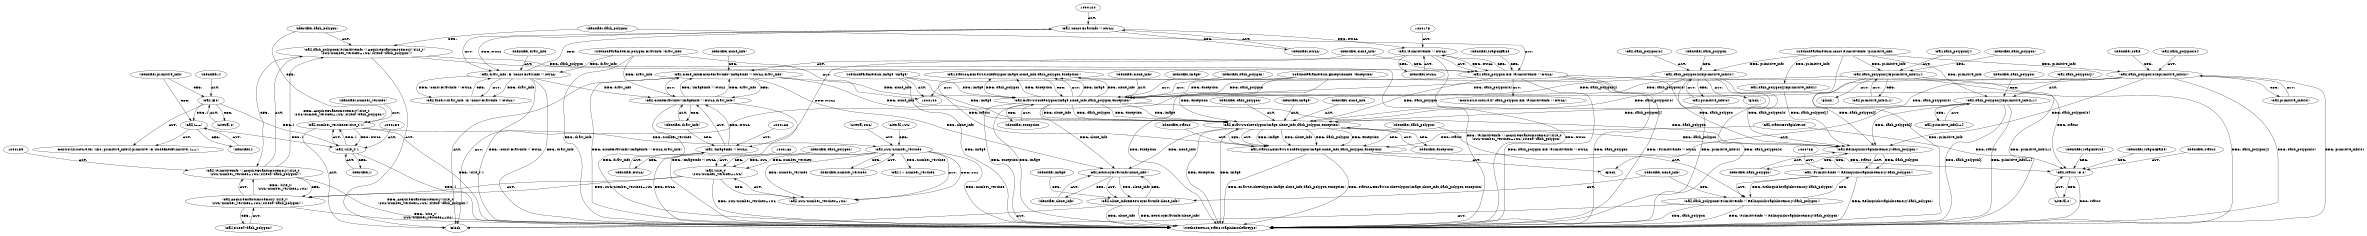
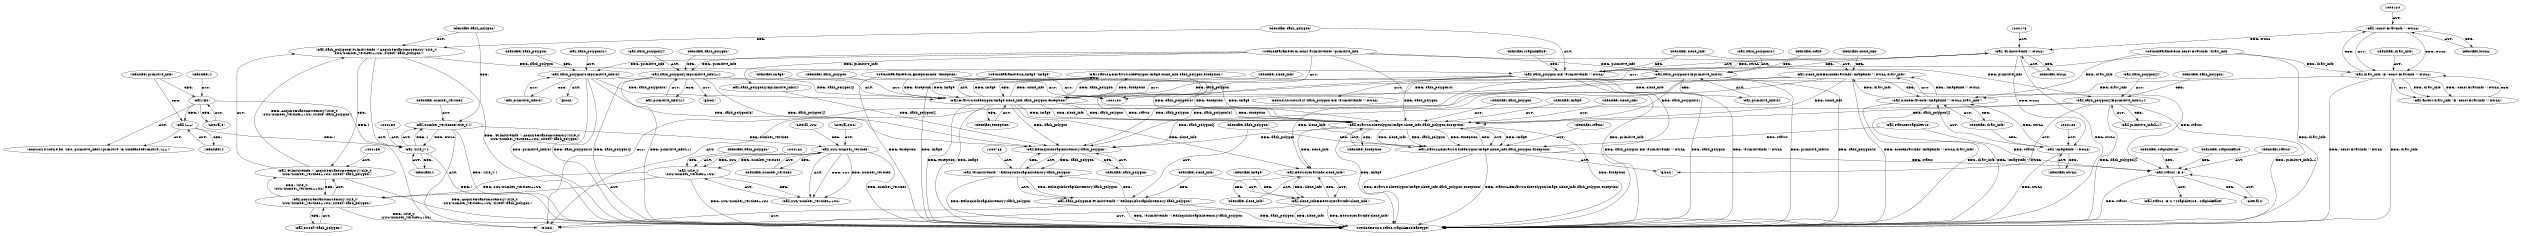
  digraph {
    n1 [label="(Call,DrawStrokePolygon(image,clone_info,dash_polygon,exception))"]
    n2 [label="(Call,status&=DrawStrokePolygon(image,clone_info,dash_polygon,exception))"]
    n3 [label="(Call,RelinquishMagickMemory(dash_polygon))"]
    n4 [label="(Call,DestroyDrawInfo(clone_info))"]
    n5 [label="(Identifier,exception)"]
    n6 [label="(MethodReturn,static MagickBooleanType)"]
    n7 [label="(Block,)"]
    n8 [label="(Call,status != 0)"]
    n9 [label="(Call,(PrimitiveInfo *) RelinquishMagickMemory(dash_polygon))"]
    n10 [label="(Identifier,dash_polygon)"]
    n11 [label="(Call,clone_info=DestroyDrawInfo(clone_info))"]
    n12 [label="(Identifier,clone_info)"]
    n13 [label="(Call,DrawStrokePolygon(image,clone_info,dash_polygon,exception))"]
    n14 [label="(Identifier,exception)"]
    n15 [label="(Call,status&=DrawStrokePolygon(image,clone_info,dash_polygon,exception))"]
    n16 [label="(MethodParameterIn,Image *image)"]
    1000100
    n18 [label="(Call,clone_info=CloneDrawInfo((ImageInfo *) NULL,draw_info))"]
    n19 [label="(Call,CloneDrawInfo((ImageInfo *) NULL,draw_info))"]
    n20 [label="(Block,)"]
    n21 [label="(Identifier,draw_info)"]
    n22 [label="(Call,(ImageInfo *) NULL)"]
    n23 [label="(Identifier,NULL)"]
    n24 [label="(Call,(PrimitiveInfo *) NULL)"]
    n25 [label="(Call,dash_polygon == (PrimitiveInfo *) NULL)"]
    n26 [label="(Identifier,NULL)"]
    n27 [label="(ControlStructure,if (dash_polygon == (PrimitiveInfo *) NULL))"]
    n28 [label="(Call,(const DrawInfo *) NULL)"]
    n29 [label="(Call,draw_info != (const DrawInfo *) NULL)"]
    n30 [label="(Identifier,NULL)"]
    n31 [label="(Call,assert(draw_info != (const DrawInfo *) NULL))"]
-   n32 [label="(MethodParameterIn,polygon DrawInfo *draw_info)"]
+   n32 [label="(MethodParameterIn,const DrawInfo *draw_info)"]
    n33 [label="(Call,dash_polygon[0]=primitive_info[0])"]
    n34 [label="(Call,primitive_info[0])"]
    n35 [label="(Block,)"]
    n36 [label="(MethodParameterIn,const PrimitiveInfo *primitive_info)"]
    n37 [label="(Call,dash_polygon[j]=primitive_info[i-1])"]
    n38 [label="(Call,dash_polygon[0]=primitive_info[0])"]
    n39 [label="(Call,dash_polygon[j]=primitive_info[i-1])"]
    n40 [label="(Call,dash_polygon[j]=primitive_info[i])"]
    n41 [label="(Block,)"]
    n42 [label="(Call,primitive_info[i-1])"]
    n43 [label="(Call,primitive_info[0])"]
    n44 [label="(Call,primitive_info[i-1])"]
    n45 [label="(Call,dash_polygon=(PrimitiveInfo *) AcquireQuantumMemory((size_t)\n    (2UL*number_vertices+1UL),sizeof(*dash_polygon)))"]
    n46 [label="(Call,(PrimitiveInfo *) AcquireQuantumMemory((size_t)\n    (2UL*number_vertices+1UL),sizeof(*dash_polygon)))"]
    n47 [label="(Call,AcquireQuantumMemory((size_t)\n    (2UL*number_vertices+1UL),sizeof(*dash_polygon)))"]
    n48 [label="(Call,sizeof(*dash_polygon))"]
    n49 [label="(Call,(size_t)\n    (2UL*number_vertices+1UL))"]
    n50 [label="(Call,2UL*number_vertices+1UL)"]
    n51 [label="(Call,2UL*number_vertices)"]
    n52 [label="(Identifier,number_vertices)"]
-   n53 [label="(Call,i < number_vertices)"]
    n54 [label="(Call,number_vertices=(size_t) i)"]
    n55 [label="(Call,(size_t) i)"]
    n56 [label="(Identifier,i)"]
    n57 [label="(Call,i=0)"]
    n58 [label="(Call,i++)"]
    n59 [label="(ControlStructure,for (i=0; primitive_info[i].primitive != UndefinedPrimitive; i++))"]
    n60 [label="(Literal,0)"]
    n61 [label="(Identifier,i)"]
    n62 [label="(MethodParameterIn,ExceptionInfo *exception)"]
+   n63 [label="(Call,status != 0 ? MagickTrue : MagickFalse)"]
    n64 [label="(Literal,0)"]
    n65 [label="(Call,dash_polygon=(PrimitiveInfo *) RelinquishMagickMemory(dash_polygon))"]
    n66 [label="(Identifier,clone_info)"]
    n67 [label="(Identifier,image)"]
    n68 [label="(Identifier,MagickFalse)"]
    n69 [label="(Identifier,status)"]
    n70 [label="(Call,dash_polygon[j])"]
    n71 [label="(Identifier,clone_info)"]
    n72 [label="(Identifier,clone_info)"]
    n73 [label="(Identifier,clone_info)"]
    n74 [label="(Identifier,scale)"]
    n75 [label="(Literal,2UL)"]
    n76 [label="(Identifier,dash_polygon)"]
    n77 [label="(Identifier,image)"]
    n78 [label="(Identifier,number_vertices)"]
    n79 [label="(Identifier,status)"]
    n80 [label="(Identifier,i)"]
    n81 [label="(Identifier,dash_polygon)"]
    n82 [label="(Identifier,dash_polygon)"]
    n83 [label="(Call,dash_polygon[0])"]
    n84 [label="(Call,status=MagickTrue)"]
    n85 [label="(Identifier,dash_polygon)"]
    n86 [label="(Identifier,image)"]
    n87 [label="(Identifier,dash_polygon)"]
    n88 [label="(Identifier,dash_polygon)"]
    n89 [label="(Identifier,dash_polygon)"]
    n90 [label="(Identifier,draw_info)"]
    n91 [label="(Identifier,MagickTrue)"]
    n92 [label="(Call,dash_polygon[0])"]
    n93 [label="(Identifier,dash_polygon)"]
    n94 [label="(Identifier,dash_polygon)"]
    n95 [label="(Identifier,primitive_info)"]
    n96 [label="(Identifier,MagickFalse)"]
    n97 [label="(Call,dash_polygon[j])"]
    n98 [label="(Literal,1UL)"]
    n99 [label="(Identifier,clone_info)"]
    1000183
    1000175
    1000124
    1000159
    1000162
    1000154
    1000735
    n1 -> n2 [label="AST: "]
    n1 -> n2 [label="DDG: image"]
    n1 -> n2 [label="DDG: clone_info"]
    n1 -> n2 [label="DDG: dash_polygon"]
    n1 -> n2 [label="DDG: exception"]
    n1 -> n3 [label="DDG: dash_polygon"]
    n1 -> n4 [label="DDG: clone_info"]
    n1 -> n5 [label="CFG: "]
    n1 -> n6 [label="DDG: exception"]
    n1 -> n6 [label="DDG: image"]
    n2 -> n1 [label="CFG: "]
    n2 -> n6 [label="DDG: DrawStrokePolygon(image,clone_info,dash_polygon,exception)"]
    n2 -> n6 [label="DDG: status&=DrawStrokePolygon(image,clone_info,dash_polygon,exception)"]
    n2 -> n7 [label="AST: "]
    n2 -> n8 [label="DDG: status"]
    n3 -> n9 [label="AST: "]
    n3 -> n9 [label="DDG: dash_polygon"]
    n3 -> n10 [label="CFG: "]
    n4 -> n11 [label="AST: "]
    n4 -> n11 [label="DDG: clone_info"]
    n4 -> n12 [label="CFG: "]
    n5 -> n1 [label="AST: "]
    n8 -> n6 [label="DDG: status"]
+   n8 -> n63 [label="AST: "]
    n8 -> n64 [label="CFG: "]
    n9 -> n3 [label="CFG: "]
    n9 -> n6 [label="DDG: RelinquishMagickMemory(dash_polygon)"]
    n9 -> n65 [label="AST: "]
    n9 -> n65 [label="DDG: RelinquishMagickMemory(dash_polygon)"]
    n10 -> n3 [label="AST: "]
    n11 -> n4 [label="CFG: "]
    n11 -> n6 [label="DDG: clone_info"]
    n11 -> n6 [label="DDG: DestroyDrawInfo(clone_info)"]
    n11 -> n20 [label="AST: "]
    n12 -> n4 [label="AST: "]
    n13 -> n1 [label="DDG: image"]
    n13 -> n1 [label="DDG: clone_info"]
    n13 -> n1 [label="DDG: dash_polygon"]
    n13 -> n1 [label="DDG: exception"]
    n13 -> n3 [label="DDG: dash_polygon"]
    n13 -> n4 [label="DDG: clone_info"]
    n13 -> n6 [label="DDG: exception"]
    n13 -> n6 [label="DDG: image"]
    n13 -> n14 [label="CFG: "]
    n13 -> n15 [label="AST: "]
    n13 -> n15 [label="DDG: image"]
    n13 -> n15 [label="DDG: clone_info"]
    n13 -> n15 [label="DDG: dash_polygon"]
    n13 -> n15 [label="DDG: exception"]
    n14 -> n13 [label="AST: "]
    n15 -> n2 [label="DDG: status"]
    n15 -> n8 [label="DDG: status"]
    n15 -> n13 [label="CFG: "]
    n16 -> n1 [label="DDG: image"]
    n16 -> n6 [label="DDG: image"]
    n16 -> n13 [label="DDG: image"]
    n16 -> 1000100 [label="AST: "]
    n18 -> n1 [label="DDG: clone_info"]
    n18 -> n4 [label="DDG: clone_info"]
    n18 -> n6 [label="DDG: CloneDrawInfo((ImageInfo *) NULL,draw_info)"]
    n18 -> n13 [label="DDG: clone_info"]
    n18 -> n19 [label="CFG: "]
    n18 -> n20 [label="AST: "]
    n19 -> n6 [label="DDG: (ImageInfo *) NULL"]
    n19 -> n6 [label="DDG: draw_info"]
    n19 -> n18 [label="AST: "]
    n19 -> n18 [label="DDG: (ImageInfo *) NULL"]
    n19 -> n18 [label="DDG: draw_info"]
    n19 -> n21 [label="CFG: "]
    n21 -> n19 [label="AST: "]
    n21 -> n22 [label="CFG: "]
    n22 -> n6 [label="DDG: NULL"]
    n22 -> n19 [label="AST: "]
    n22 -> n19 [label="DDG: NULL"]
    n22 -> n23 [label="CFG: "]
    n23 -> n22 [label="AST: "]
    n24 -> n6 [label="DDG: NULL"]
    n24 -> n22 [label="DDG: NULL"]
    n24 -> n25 [label="AST: "]
    n24 -> n25 [label="DDG: NULL"]
    n24 -> n26 [label="CFG: "]
    n25 -> n1 [label="DDG: dash_polygon"]
    n25 -> n3 [label="DDG: dash_polygon"]
    n25 -> n6 [label="DDG: dash_polygon == (PrimitiveInfo *) NULL"]
    n25 -> n6 [label="DDG: dash_polygon"]
    n25 -> n6 [label="DDG: (PrimitiveInfo *) NULL"]
    n25 -> n13 [label="DDG: dash_polygon"]
    n25 -> n24 [label="CFG: "]
    n25 -> n27 [label="AST: "]
    n26 -> n24 [label="AST: "]
    n28 -> n24 [label="DDG: NULL"]
    n28 -> n29 [label="AST: "]
    n28 -> n29 [label="DDG: NULL"]
    n28 -> n30 [label="CFG: "]
    n29 -> n6 [label="DDG: (const DrawInfo *) NULL"]
    n29 -> n6 [label="DDG: draw_info"]
    n29 -> n19 [label="DDG: draw_info"]
    n29 -> n28 [label="CFG: "]
    n29 -> n31 [label="AST: "]
    n29 -> n31 [label="DDG: draw_info"]
    n29 -> n31 [label="DDG: (const DrawInfo *) NULL"]
    n30 -> n28 [label="AST: "]
    n31 -> n29 [label="CFG: "]
    n32 -> n6 [label="DDG: draw_info"]
    n32 -> 1000100 [label="AST: "]
    n32 -> n19 [label="DDG: draw_info"]
    n32 -> n29 [label="DDG: draw_info"]
    n33 -> n1 [label="DDG: dash_polygon[0]"]
    n33 -> n3 [label="DDG: dash_polygon[0]"]
    n33 -> n6 [label="DDG: dash_polygon[0]"]
    n33 -> n6 [label="DDG: primitive_info[0]"]
    n33 -> n13 [label="DDG: dash_polygon[0]"]
    n33 -> n34 [label="CFG: "]
    n33 -> n35 [label="AST: "]
    n34 -> n33 [label="AST: "]
    n36 -> n6 [label="DDG: primitive_info"]
+   n36 -> 1000100 [label="AST: "]
    n36 -> n33 [label="DDG: primitive_info"]
    n36 -> n37 [label="DDG: primitive_info"]
    n36 -> n38 [label="DDG: primitive_info"]
    n36 -> n39 [label="DDG: primitive_info"]
    n36 -> n40 [label="DDG: primitive_info"]
    n37 -> n3 [label="DDG: dash_polygon[j]"]
    n37 -> n6 [label="DDG: primitive_info[i-1]"]
    n37 -> n6 [label="DDG: dash_polygon[j]"]
    n37 -> n13 [label="DDG: dash_polygon[j]"]
    n37 -> n41 [label="AST: "]
    n37 -> n42 [label="CFG: "]
    n38 -> n1 [label="DDG: dash_polygon[0]"]
    n38 -> n3 [label="DDG: dash_polygon[0]"]
    n38 -> n6 [label="DDG: primitive_info[0]"]
    n38 -> n6 [label="DDG: dash_polygon[0]"]
    n38 -> n13 [label="DDG: dash_polygon[0]"]
    n38 -> n20 [label="AST: "]
    n38 -> n43 [label="CFG: "]
    n39 -> n1 [label="DDG: dash_polygon[j]"]
    n39 -> n3 [label="DDG: dash_polygon[j]"]
    n39 -> n6 [label="DDG: primitive_info[i-1]"]
    n39 -> n6 [label="DDG: dash_polygon[j]"]
    n39 -> n7 [label="AST: "]
    n39 -> n44 [label="CFG: "]
    n40 -> n3 [label="DDG: dash_polygon[j]"]
    n42 -> n37 [label="AST: "]
    n43 -> n38 [label="AST: "]
    n44 -> n39 [label="AST: "]
    n45 -> n6 [label="DDG: (PrimitiveInfo *) AcquireQuantumMemory((size_t)\n    (2UL*number_vertices+1UL),sizeof(*dash_polygon))"]
    n45 -> n20 [label="AST: "]
    n45 -> n25 [label="DDG: dash_polygon"]
    n45 -> n46 [label="CFG: "]
    n46 -> n6 [label="DDG: AcquireQuantumMemory((size_t)\n    (2UL*number_vertices+1UL),sizeof(*dash_polygon))"]
    n46 -> n45 [label="AST: "]
    n46 -> n45 [label="DDG: AcquireQuantumMemory((size_t)\n    (2UL*number_vertices+1UL),sizeof(*dash_polygon))"]
    n46 -> n47 [label="CFG: "]
    n47 -> n6 [label="DDG: (size_t)\n    (2UL*number_vertices+1UL)"]
    n47 -> n46 [label="AST: "]
    n47 -> n46 [label="DDG: (size_t)\n    (2UL*number_vertices+1UL)"]
    n47 -> n48 [label="CFG: "]
    n48 -> n47 [label="AST: "]
    n49 -> n6 [label="DDG: 2UL*number_vertices+1UL"]
    n49 -> n47 [label="AST: "]
    n49 -> n47 [label="DDG: 2UL*number_vertices+1UL"]
    n49 -> n50 [label="CFG: "]
    n50 -> n49 [label="AST: "]
    n51 -> n6 [label="DDG: number_vertices"]
    n51 -> n49 [label="DDG: 2UL"]
    n51 -> n49 [label="DDG: number_vertices"]
    n51 -> n50 [label="AST: "]
    n51 -> n50 [label="DDG: 2UL"]
    n51 -> n50 [label="DDG: number_vertices"]
    n51 -> n52 [label="CFG: "]
-   n51 -> n53 [label="DDG: number_vertices"]
    n52 -> n51 [label="AST: "]
    n54 -> n6 [label="DDG: (size_t) i"]
    n54 -> n20 [label="AST: "]
    n54 -> n51 [label="DDG: number_vertices"]
    n54 -> n55 [label="DDG: NULL"]
    n55 -> n6 [label="DDG: i"]
    n55 -> n54 [label="AST: "]
    n55 -> n54 [label="DDG: i"]
    n55 -> n56 [label="CFG: "]
    n56 -> n55 [label="AST: "]
    n57 -> n55 [label="DDG: i"]
    n57 -> n58 [label="DDG: i"]
    n57 -> n59 [label="AST: "]
    n57 -> n60 [label="CFG: "]
    n58 -> n55 [label="DDG: i"]
    n58 -> n59 [label="AST: "]
    n58 -> n61 [label="CFG: "]
    n60 -> n57 [label="AST: "]
    n61 -> n58 [label="AST: "]
    n62 -> n1 [label="DDG: exception"]
    n62 -> n6 [label="DDG: exception"]
    n62 -> n13 [label="DDG: exception"]
    n62 -> 1000100 [label="AST: "]
    n64 -> n8 [label="AST: "]
    n65 -> n6 [label="DDG: (PrimitiveInfo *) RelinquishMagickMemory(dash_polygon)"]
    n65 -> n6 [label="DDG: dash_polygon"]
    n65 -> n9 [label="CFG: "]
    n65 -> n20 [label="AST: "]
    n66 -> n13 [label="AST: "]
    n67 -> n11 [label="CFG: "]
    n68 -> n8 [label="CFG: "]
    n69 -> n8 [label="AST: "]
    n70 -> n37 [label="AST: "]
    n71 -> n11 [label="AST: "]
    n71 -> n65 [label="CFG: "]
    n72 -> n18 [label="AST: "]
    n72 -> n25 [label="CFG: "]
    n73 -> n18 [label="CFG: "]
    n74 -> n38 [label="CFG: "]
    n75 -> n51 [label="AST: "]
    n76 -> n25 [label="AST: "]
    n76 -> n45 [label="CFG: "]
    n77 -> n13 [label="AST: "]
    n78 -> n54 [label="AST: "]
    n79 -> n2 [label="AST: "]
    n80 -> n57 [label="AST: "]
    n81 -> n45 [label="AST: "]
    n81 -> n54 [label="CFG: "]
    n82 -> n2 [label="CFG: "]
    n82 -> n65 [label="AST: "]
    n83 -> n33 [label="AST: "]
    n84 -> n2 [label="DDG: status"]
    n84 -> n8 [label="DDG: status"]
    n85 -> n1 [label="AST: "]
    n86 -> n1 [label="AST: "]
    n87 -> n33 [label="CFG: "]
    n88 -> n49 [label="CFG: "]
    n89 -> n37 [label="CFG: "]
    n90 -> n29 [label="AST: "]
    n91 -> n8 [label="CFG: "]
    n92 -> n38 [label="AST: "]
    n93 -> n13 [label="AST: "]
    n94 -> n39 [label="CFG: "]
    n95 -> n57 [label="CFG: "]
    n95 -> n58 [label="CFG: "]
    n96 -> n25 [label="CFG: "]
    n97 -> n39 [label="AST: "]
    n98 -> n51 [label="CFG: "]
    n99 -> n1 [label="AST: "]
    1000183 -> n22 [label="AST: "]
    1000175 -> n24 [label="AST: "]
    1000124 -> n28 [label="AST: "]
    1000159 -> n46 [label="AST: "]
    1000162 -> n49 [label="AST: "]
    1000154 -> n55 [label="AST: "]
    1000735 -> n9 [label="AST: "]
  }
